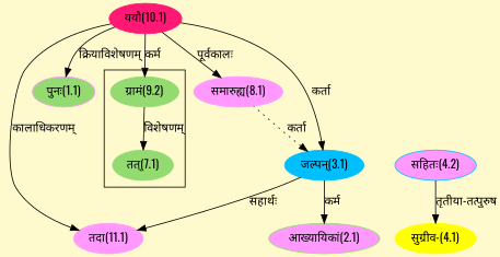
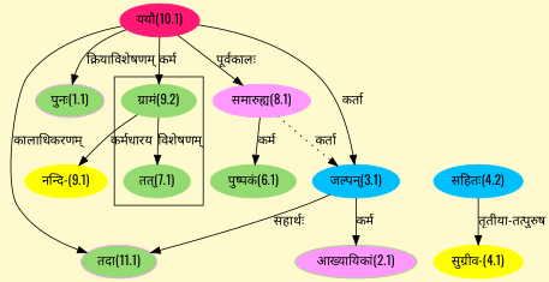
  digraph {
    bgcolor=lemonchiffon1
    compound=true
    fontname=Oswald
    rankdir=BT
    node [color="#93DB70" fontname=Oswald style=filled]
    edge [dir=back fontname=Oswald]
    n1 [label="तत्(7.1)"]
    n2 [label="ग्रामं(9.2)"]
    n3 [color="#FF1975" label="ययौ(10.1)"]
    n4 [color="#FF99FF" fillcolor="#93DB70" label="पुनः(1.1)"]
    n5 [fillcolor="#FF99FF" label="आख्यायिकां(2.1)"]
    n6 [color="#00BFFF" label="जल्पन्(3.1)"]
    n7 [color="#FF99FF" label="समारुह्य(8.1)"]
    n8 [color="#FFFF00" label="सुग्रीव-(4.1)"]
-   n9 [color="#00BFFF" label="सहितः(4.2)" fillcolor="#FF99FF"]
-   n12 [color="#FF99FF" label="तदा(11.1)"]
+   n9 [color="#00BFFF" label="सहितः(4.2)"]
+   n10 [label="पुष्पकं(6.1)"]
+   n11 [color="#FFFF00" label="नन्दि-(9.1)"]
+   n12 [color="#FF99FF" label="तदा(11.1)" fillcolor="#93DB70"]
    subgraph cluster_1 {
      n1
      n2
    }
    n1 -> n2 [label="विशेषणम्"]
    n2 -> n3 [label="कर्म"]
    n4 -> n3 [label="क्रियाविशेषणम्"]
    n5 -> n6 [label="कर्म"]
    n6 -> n3 [label="कर्ता"]
    n6 -> n7 [label="कर्ता" style=dotted]
    n7 -> n3 [label="पूर्वकालः"]
    n8 -> n9 [label="तृतीया-तत्पुरुष"]
+   n10 -> n7 [label="कर्म"]
+   n11 -> n2 [label="कर्मधारय"]
    n12 -> n3 [label="कालाधिकरणम्"]
    n12 -> n6 [label="सहार्थः"]
  }
